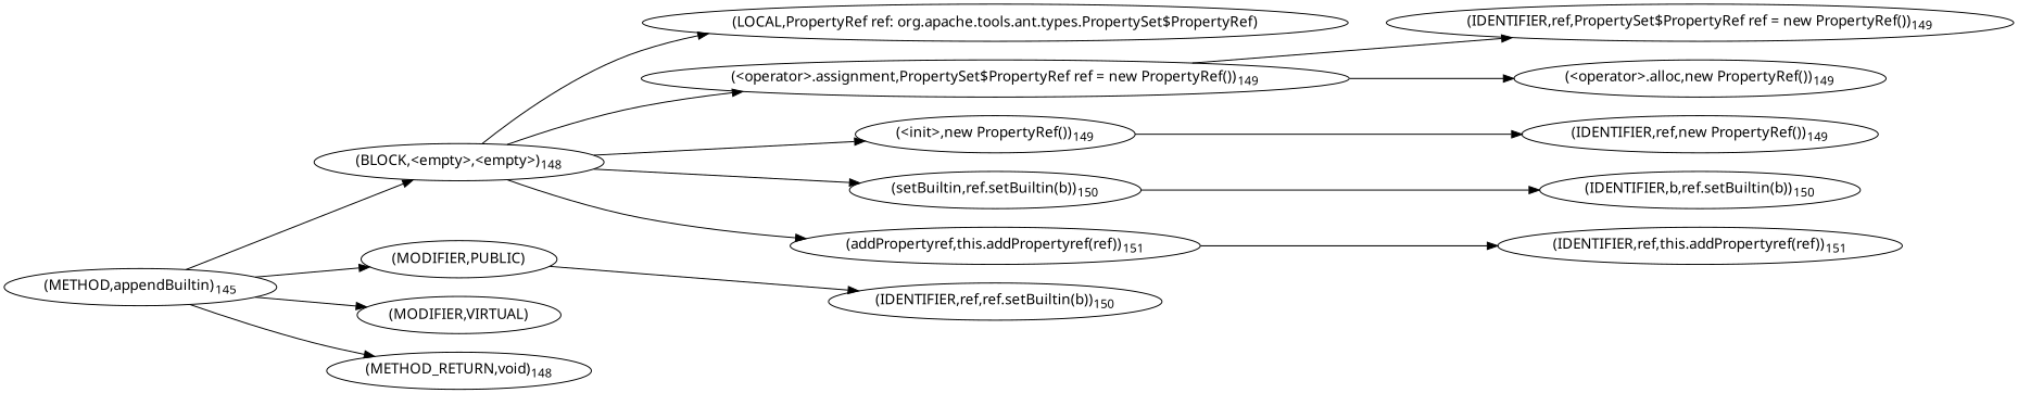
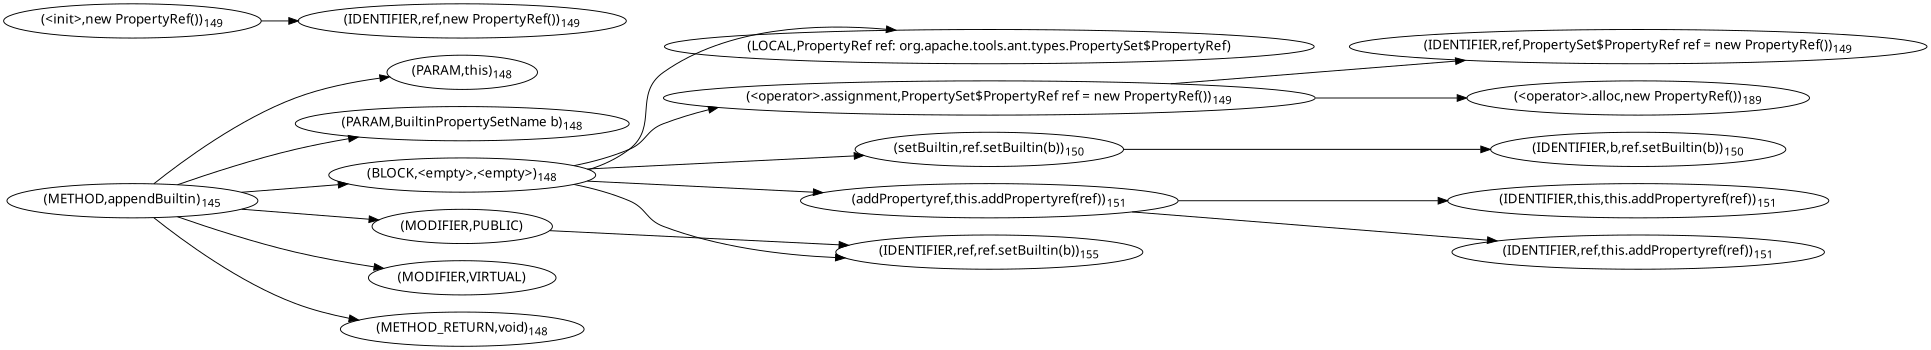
  digraph {
    fontname="Noto Sans"
    rankdir=LR
    node [fontname="Noto Sans"]
    edge [fontname="Noto Sans"]
    n1 [label=<(METHOD,appendBuiltin)<SUB>145</SUB>>]
+   n2 [label=<(PARAM,this)<SUB>148</SUB>>]
+   n3 [label=<(PARAM,BuiltinPropertySetName b)<SUB>148</SUB>>]
    n4 [label=<(BLOCK,&lt;empty&gt;,&lt;empty&gt;)<SUB>148</SUB>>]
    n5 [label=<(MODIFIER,PUBLIC)>]
    n6 [label=<(MODIFIER,VIRTUAL)>]
    n7 [label=<(METHOD_RETURN,void)<SUB>148</SUB>>]
    n8 [label=<(LOCAL,PropertyRef ref: org.apache.tools.ant.types.PropertySet$PropertyRef)>]
    n9 [label=<(&lt;operator&gt;.assignment,PropertySet$PropertyRef ref = new PropertyRef())<SUB>149</SUB>>]
    n10 [label=<(&lt;init&gt;,new PropertyRef())<SUB>149</SUB>>]
    n11 [label=<(setBuiltin,ref.setBuiltin(b))<SUB>150</SUB>>]
    n12 [label=<(addPropertyref,this.addPropertyref(ref))<SUB>151</SUB>>]
-   n13 [label=<(IDENTIFIER,ref,ref.setBuiltin(b))<SUB>150</SUB>>]
+   n13 [label=<(IDENTIFIER,ref,ref.setBuiltin(b))<SUB>155</SUB>>]
    n14 [label=<(IDENTIFIER,ref,PropertySet$PropertyRef ref = new PropertyRef())<SUB>149</SUB>>]
-   n15 [label=<(&lt;operator&gt;.alloc,new PropertyRef())<SUB>149</SUB>>]
+   n15 [label=<(&lt;operator&gt;.alloc,new PropertyRef())<SUB>189</SUB>>]
    n16 [label=<(IDENTIFIER,ref,new PropertyRef())<SUB>149</SUB>>]
    n17 [label=<(IDENTIFIER,b,ref.setBuiltin(b))<SUB>150</SUB>>]
+   n18 [label=<(IDENTIFIER,this,this.addPropertyref(ref))<SUB>151</SUB>>]
    n19 [label=<(IDENTIFIER,ref,this.addPropertyref(ref))<SUB>151</SUB>>]
+   n1 -> n2
+   n1 -> n3
    n1 -> n4
    n1 -> n5
    n1 -> n6
    n1 -> n7
    n4 -> n8
    n4 -> n9
-   n4 -> n10
+   n4 -> n13
    n4 -> n11
    n4 -> n12
    n5 -> n13
    n9 -> n14
    n9 -> n15
    n10 -> n16
    n11 -> n17
+   n12 -> n18
    n12 -> n19
  }
